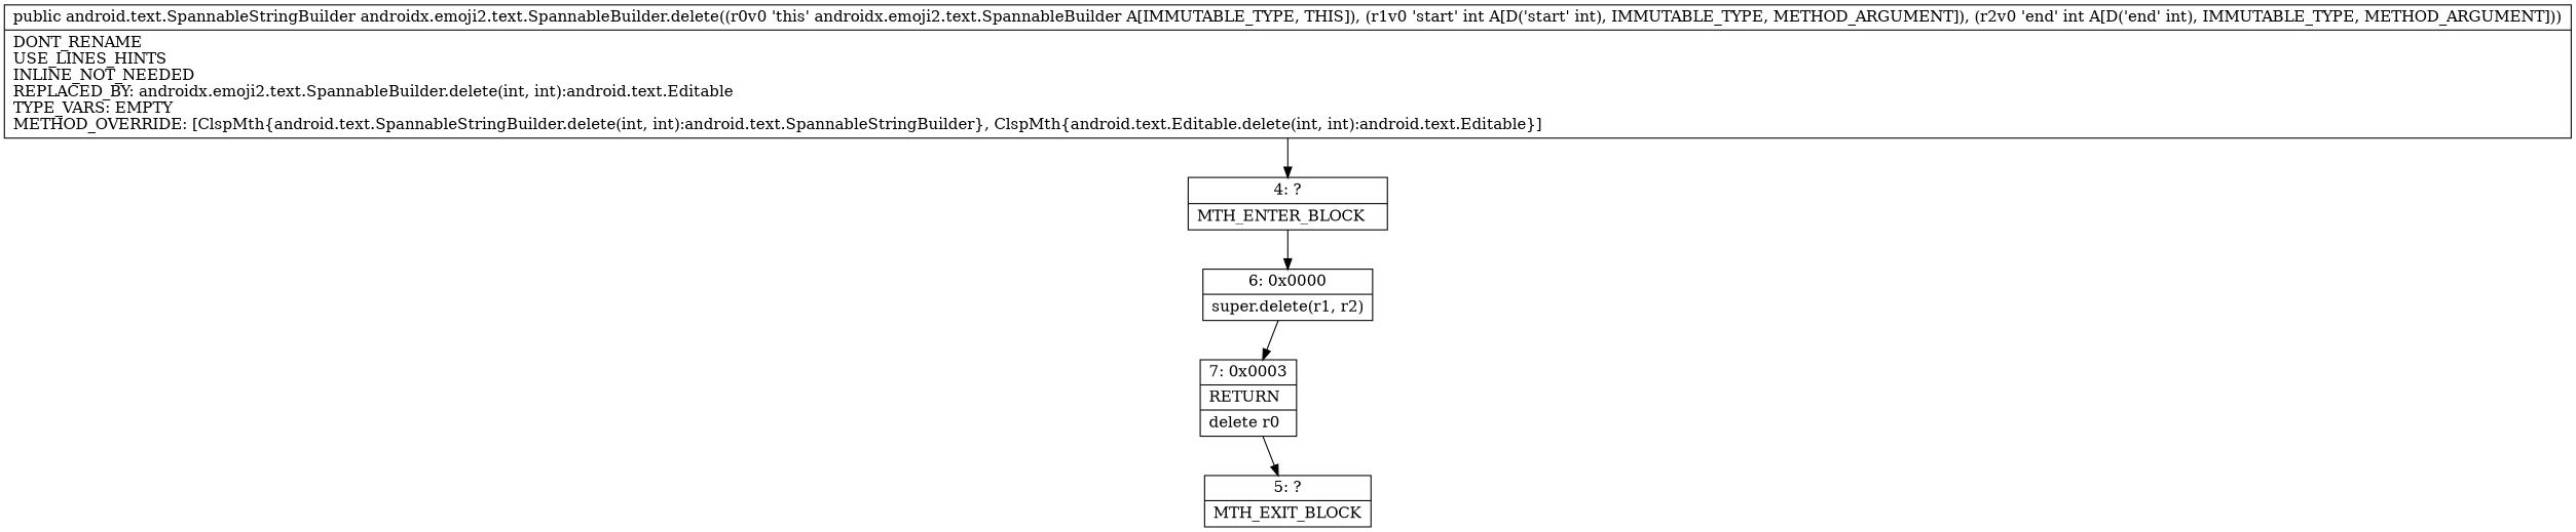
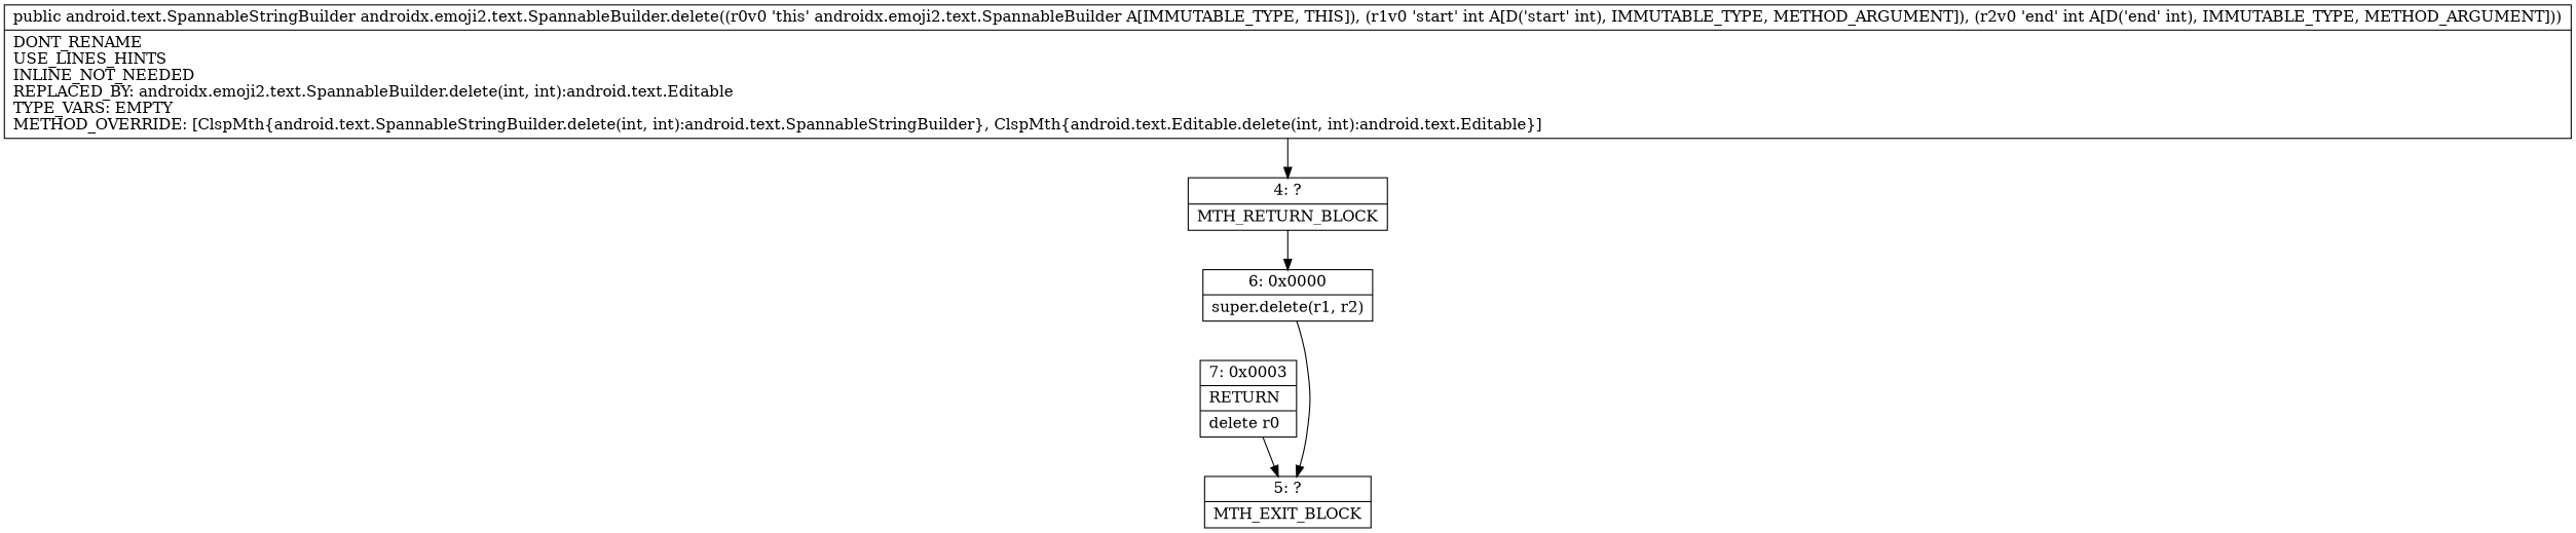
  digraph {
    node [shape=record]
-   n1 [label="{4\:\ ?|MTH_ENTER_BLOCK\l}"]
+   n1 [label="{4\:\ ?|MTH_RETURN_BLOCK\l}"]
    n2 [label="{6\:\ 0x0000|super.delete(r1, r2)\l}"]
    n3 [label="{7\:\ 0x0003|RETURN\l|delete r0\l}"]
    n4 [label="{5\:\ ?|MTH_EXIT_BLOCK\l}"]
    n5 [label="{public android.text.SpannableStringBuilder androidx.emoji2.text.SpannableBuilder.delete((r0v0 'this' androidx.emoji2.text.SpannableBuilder A[IMMUTABLE_TYPE, THIS]), (r1v0 'start' int A[D('start' int), IMMUTABLE_TYPE, METHOD_ARGUMENT]), (r2v0 'end' int A[D('end' int), IMMUTABLE_TYPE, METHOD_ARGUMENT]))  | DONT_RENAME\lUSE_LINES_HINTS\lINLINE_NOT_NEEDED\lREPLACED_BY: androidx.emoji2.text.SpannableBuilder.delete(int, int):android.text.Editable\lTYPE_VARS: EMPTY\lMETHOD_OVERRIDE: [ClspMth\{android.text.SpannableStringBuilder.delete(int, int):android.text.SpannableStringBuilder\}, ClspMth\{android.text.Editable.delete(int, int):android.text.Editable\}]\l}"]
    n1 -> n2
-   n2 -> n3
+   n2 -> n4
    n3 -> n4
    n5 -> n1
  }
